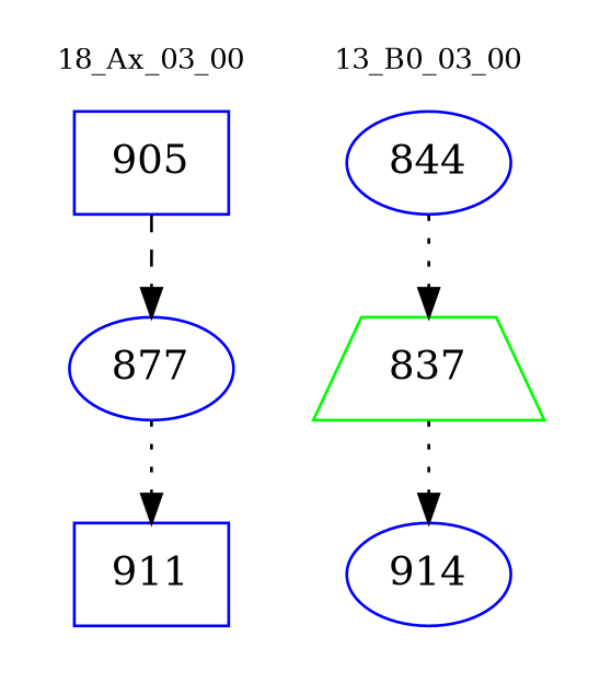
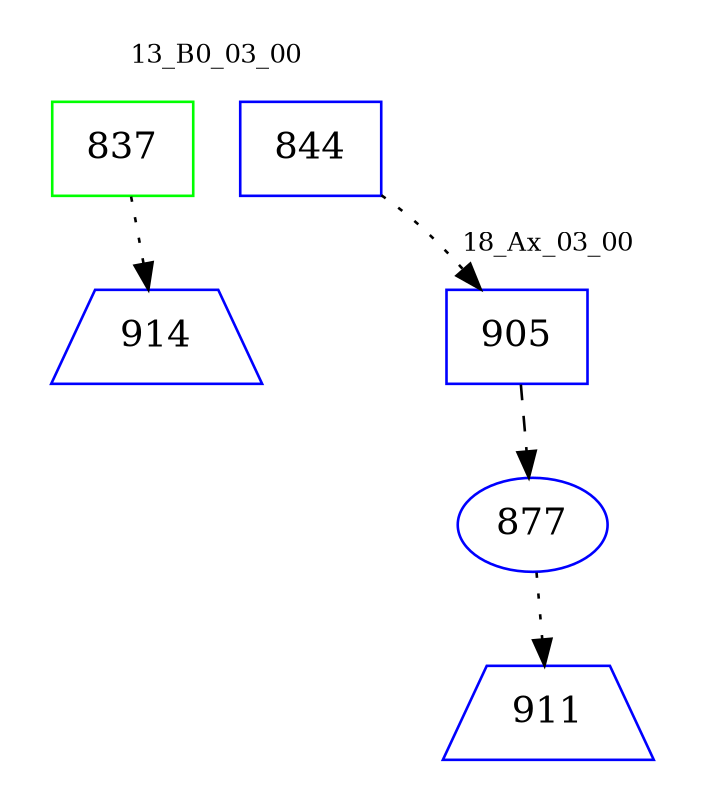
  digraph {
    node [color=blue shape=box]
    edge [color=black style=dotted]
    n1 [label=905]
    n2 [label=877 shape=ellipse]
-   n3 [label=911]
-   n4 [label=844 shape=ellipse]
-   n5 [color=green label=837 shape=trapezium]
-   n6 [label=914 shape=ellipse]
+   n3 [label=911 shape=trapezium]
+   n4 [label=844]
+   n5 [color=green label=837]
+   n6 [label=914 shape=trapezium]
    subgraph cluster_1 {
      color=white
      fontsize=10
      label="18_Ax_03_00"
      n1
      n2
      n3
    }
    subgraph cluster_2 {
      color=white
      fontsize=10
      label="13_B0_03_00"
      n4
      n5
      n6
    }
    n1 -> n2 [style=dashed]
    n2 -> n3
-   n4 -> n5
+   n4 -> n1
    n5 -> n6
  }
